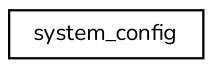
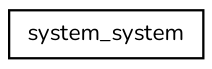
  digraph {
    rankdir=LR
    fontname=Nunito
-   n1 [color=black fillcolor=white fontname=Nunito fontsize=10 height=0.2 label=system_config shape=record style=filled width=0.4]
+   n1 [color=black fillcolor=white fontname=Nunito fontsize=10 height=0.2 label=system_system shape=record style=filled width=0.4]
  }
